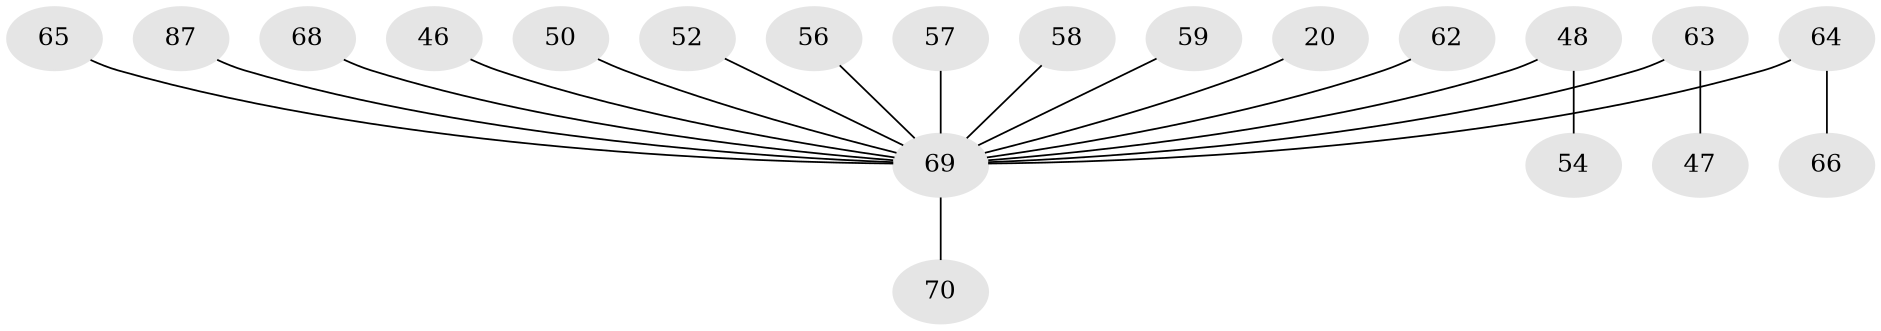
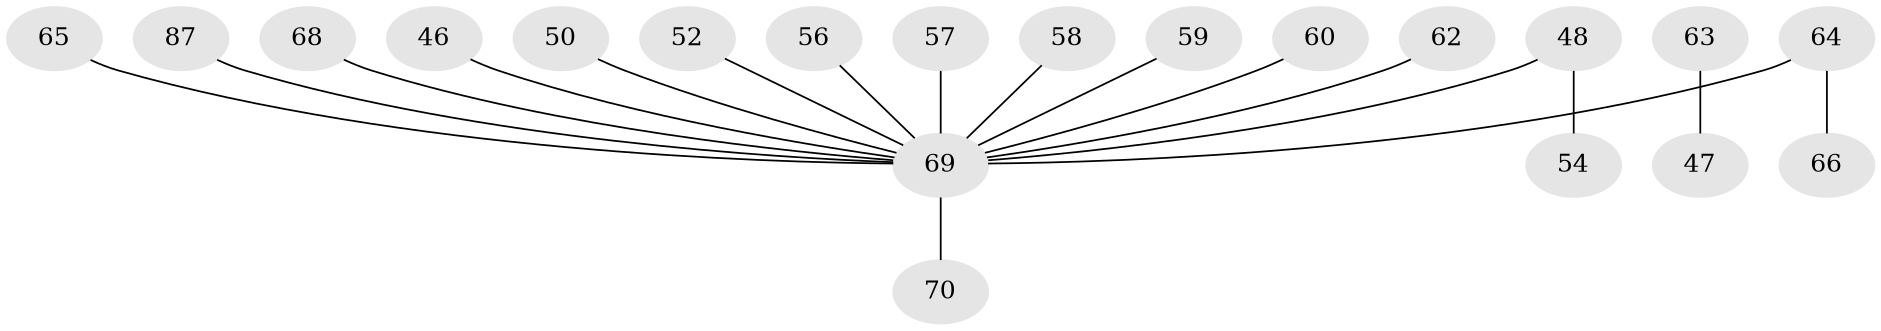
  graph {
    node [color=gray90 style=filled]
    69 [super="+25+56+31+53+43+33+39+32+35+36+44+51+38+40+41+45"]
    46
    70
    48 [super="+15+42"]
    54
    50
    52
    n8 [label=56]
    57
    58
    59
-   60 [label=20]
+   60
    62
    63
    47
    64
    66
    65 [super="+27"]
    n19 [label=87]
    68
    69 -- 70
    46 -- 69
    48 -- 69
    48 -- 54
    50 -- 69
    52 -- 69
    n8 -- 69
    57 -- 69
    58 -- 69
    59 -- 69
    60 -- 69
    62 -- 69
-   63 -- 69
    63 -- 47
    64 -- 69
    64 -- 66
    65 -- 69
    n19 -- 69
    68 -- 69
  }
